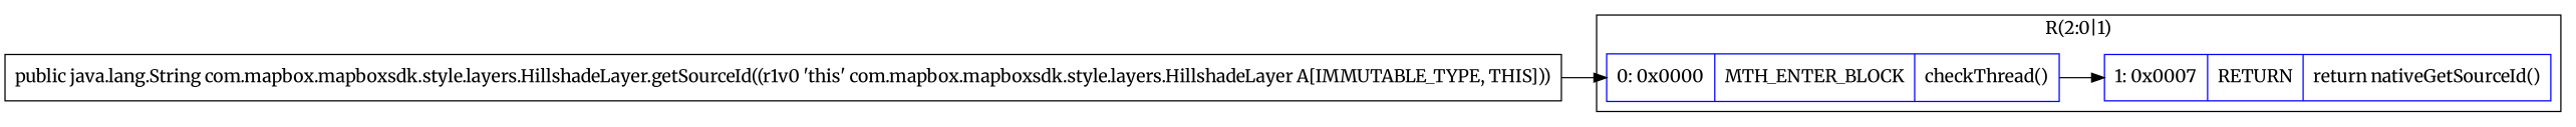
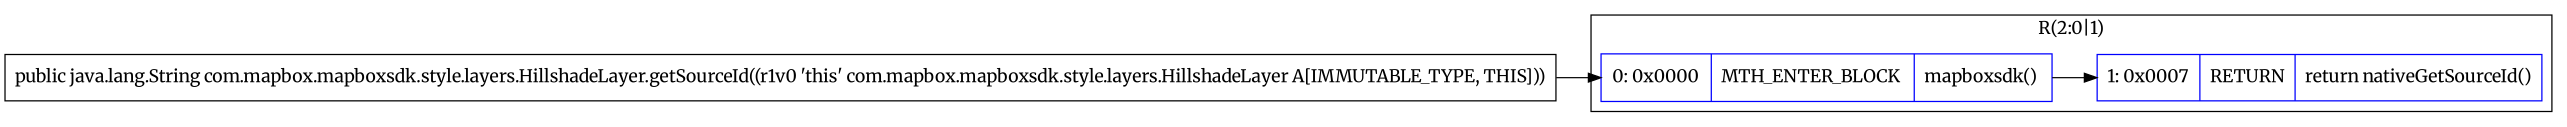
  digraph {
    rankdir=LR
    fontname=Merriweather
    node [color=blue shape=record fontname=Merriweather]
    edge [fontname=Merriweather]
-   n1 [label="{0\:\ 0x0000|MTH_ENTER_BLOCK\l|checkThread()\l}"]
+   n1 [label="{0\:\ 0x0000|MTH_ENTER_BLOCK\l|mapboxsdk()\l}"]
    n2 [label="{1\:\ 0x0007|RETURN\l|return nativeGetSourceId()\l}"]
    n3 [label="{public java.lang.String com.mapbox.mapboxsdk.style.layers.HillshadeLayer.getSourceId((r1v0 'this' com.mapbox.mapboxsdk.style.layers.HillshadeLayer A[IMMUTABLE_TYPE, THIS])) }" color=""]
    subgraph cluster_1 {
      label="R(2:0|1)"
      n1
      n2
    }
    n1 -> n2
    n3 -> n1
  }
